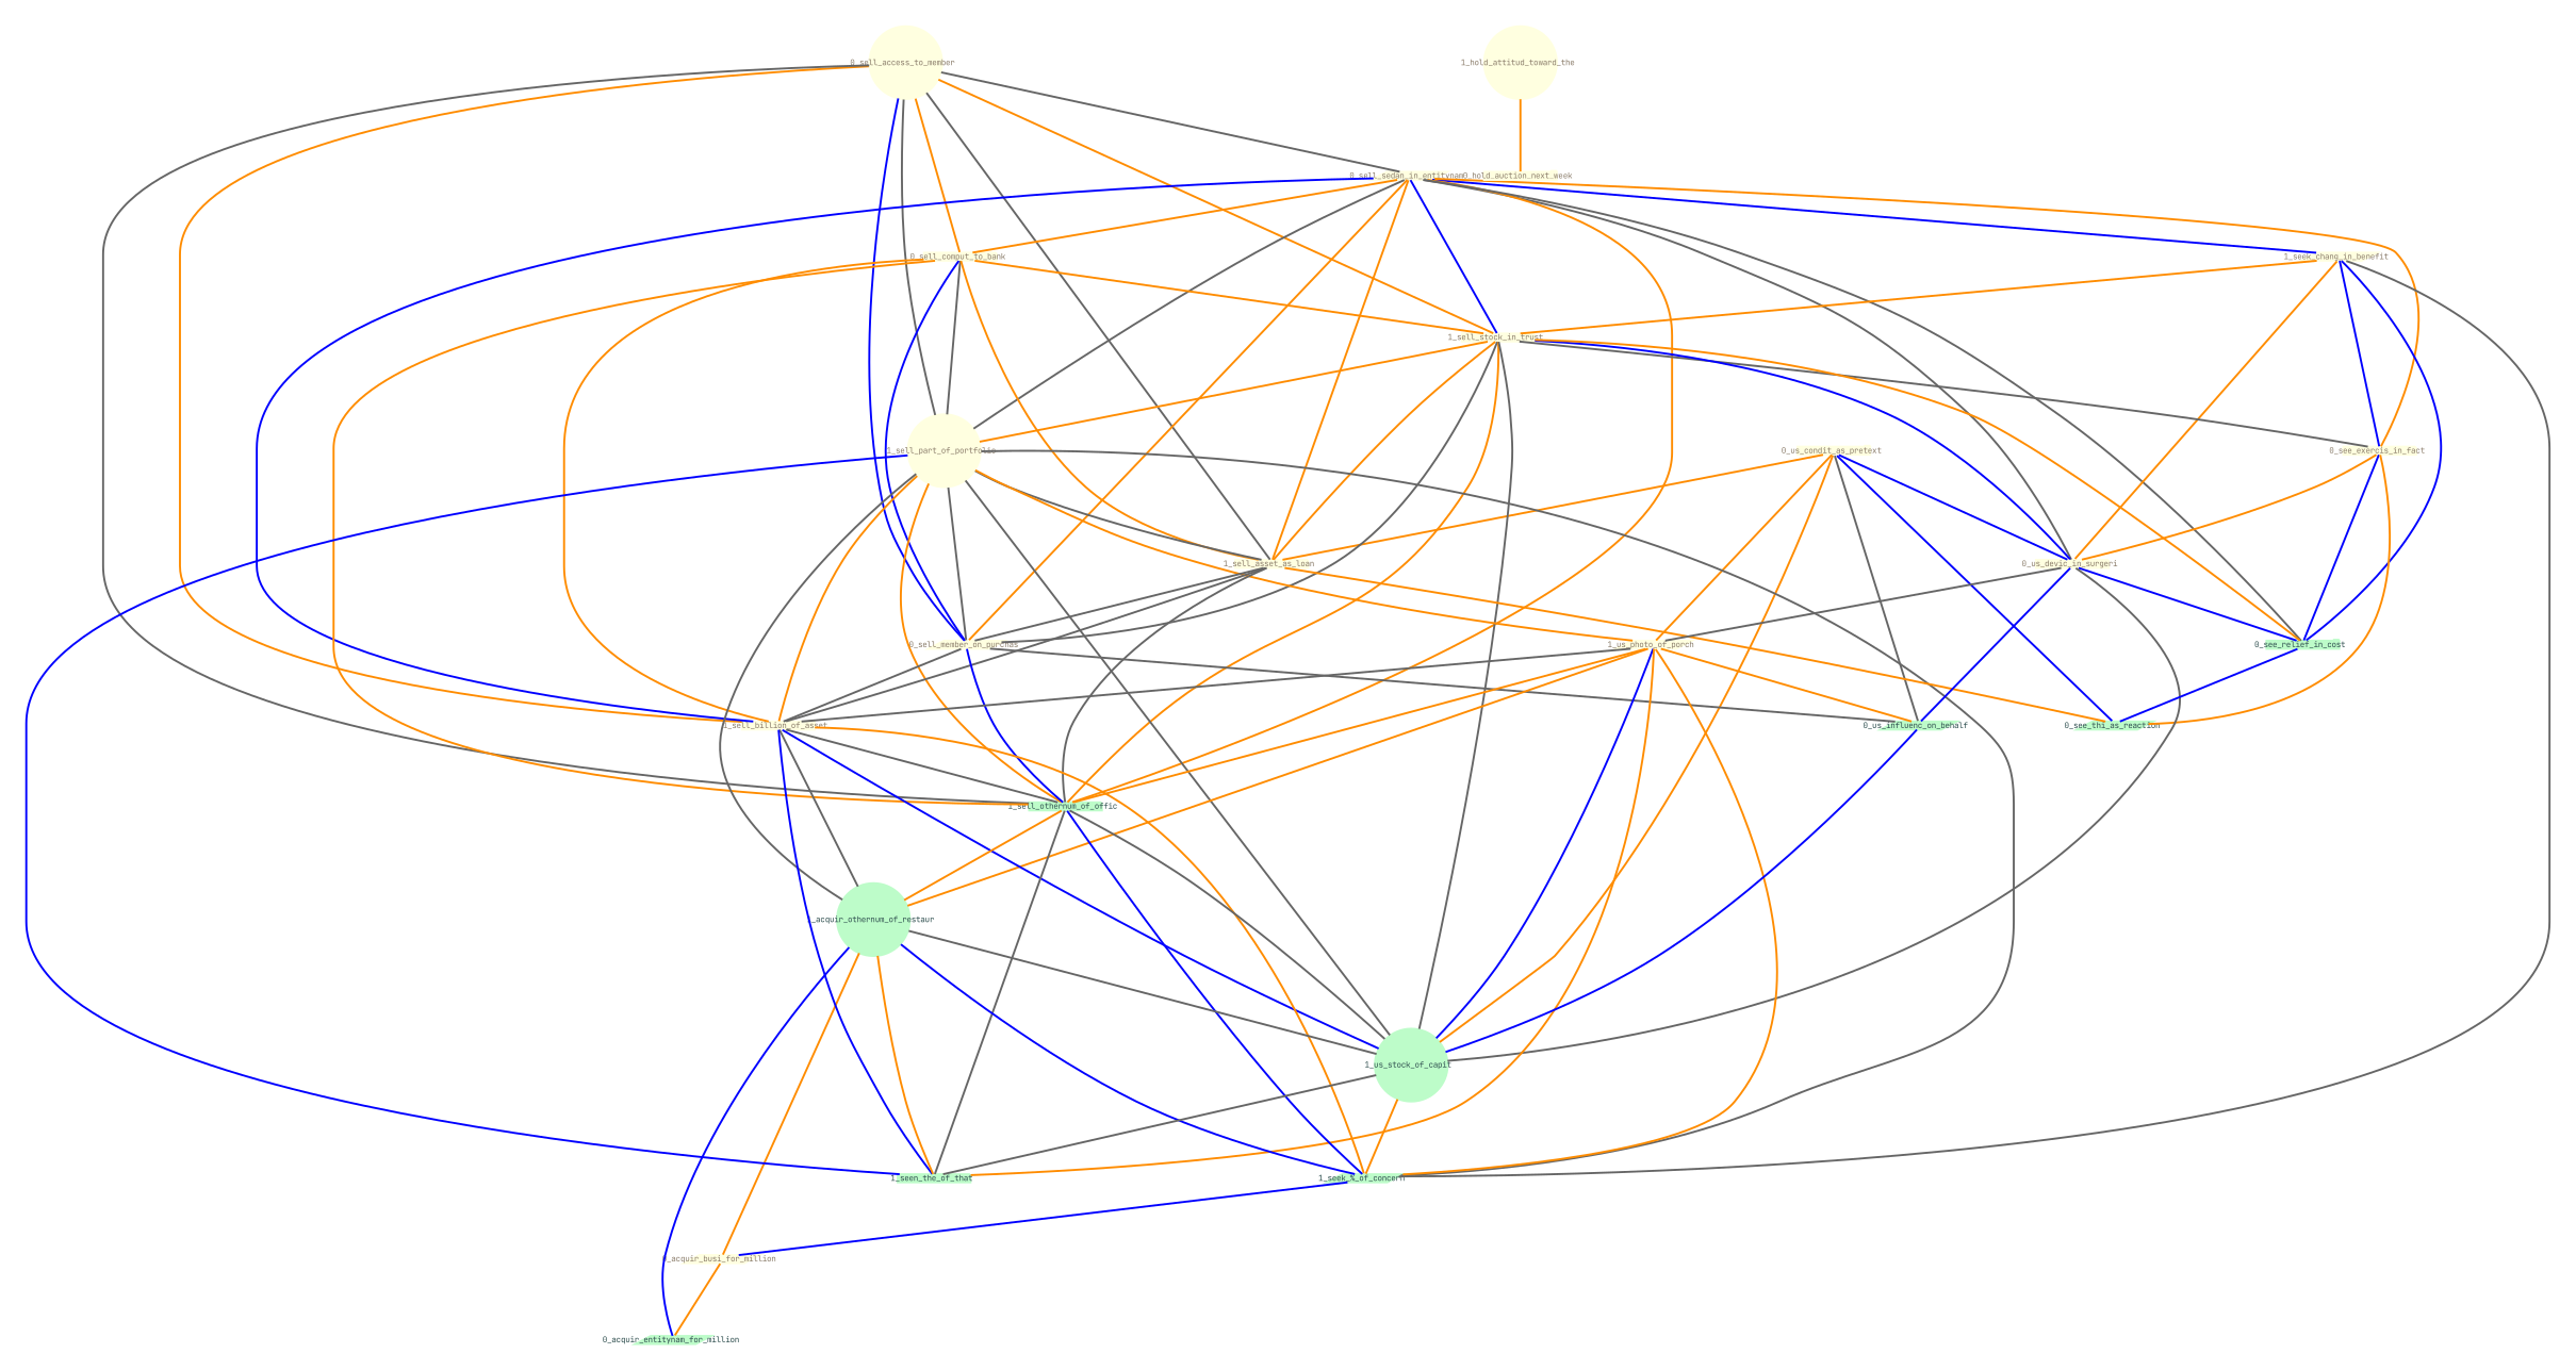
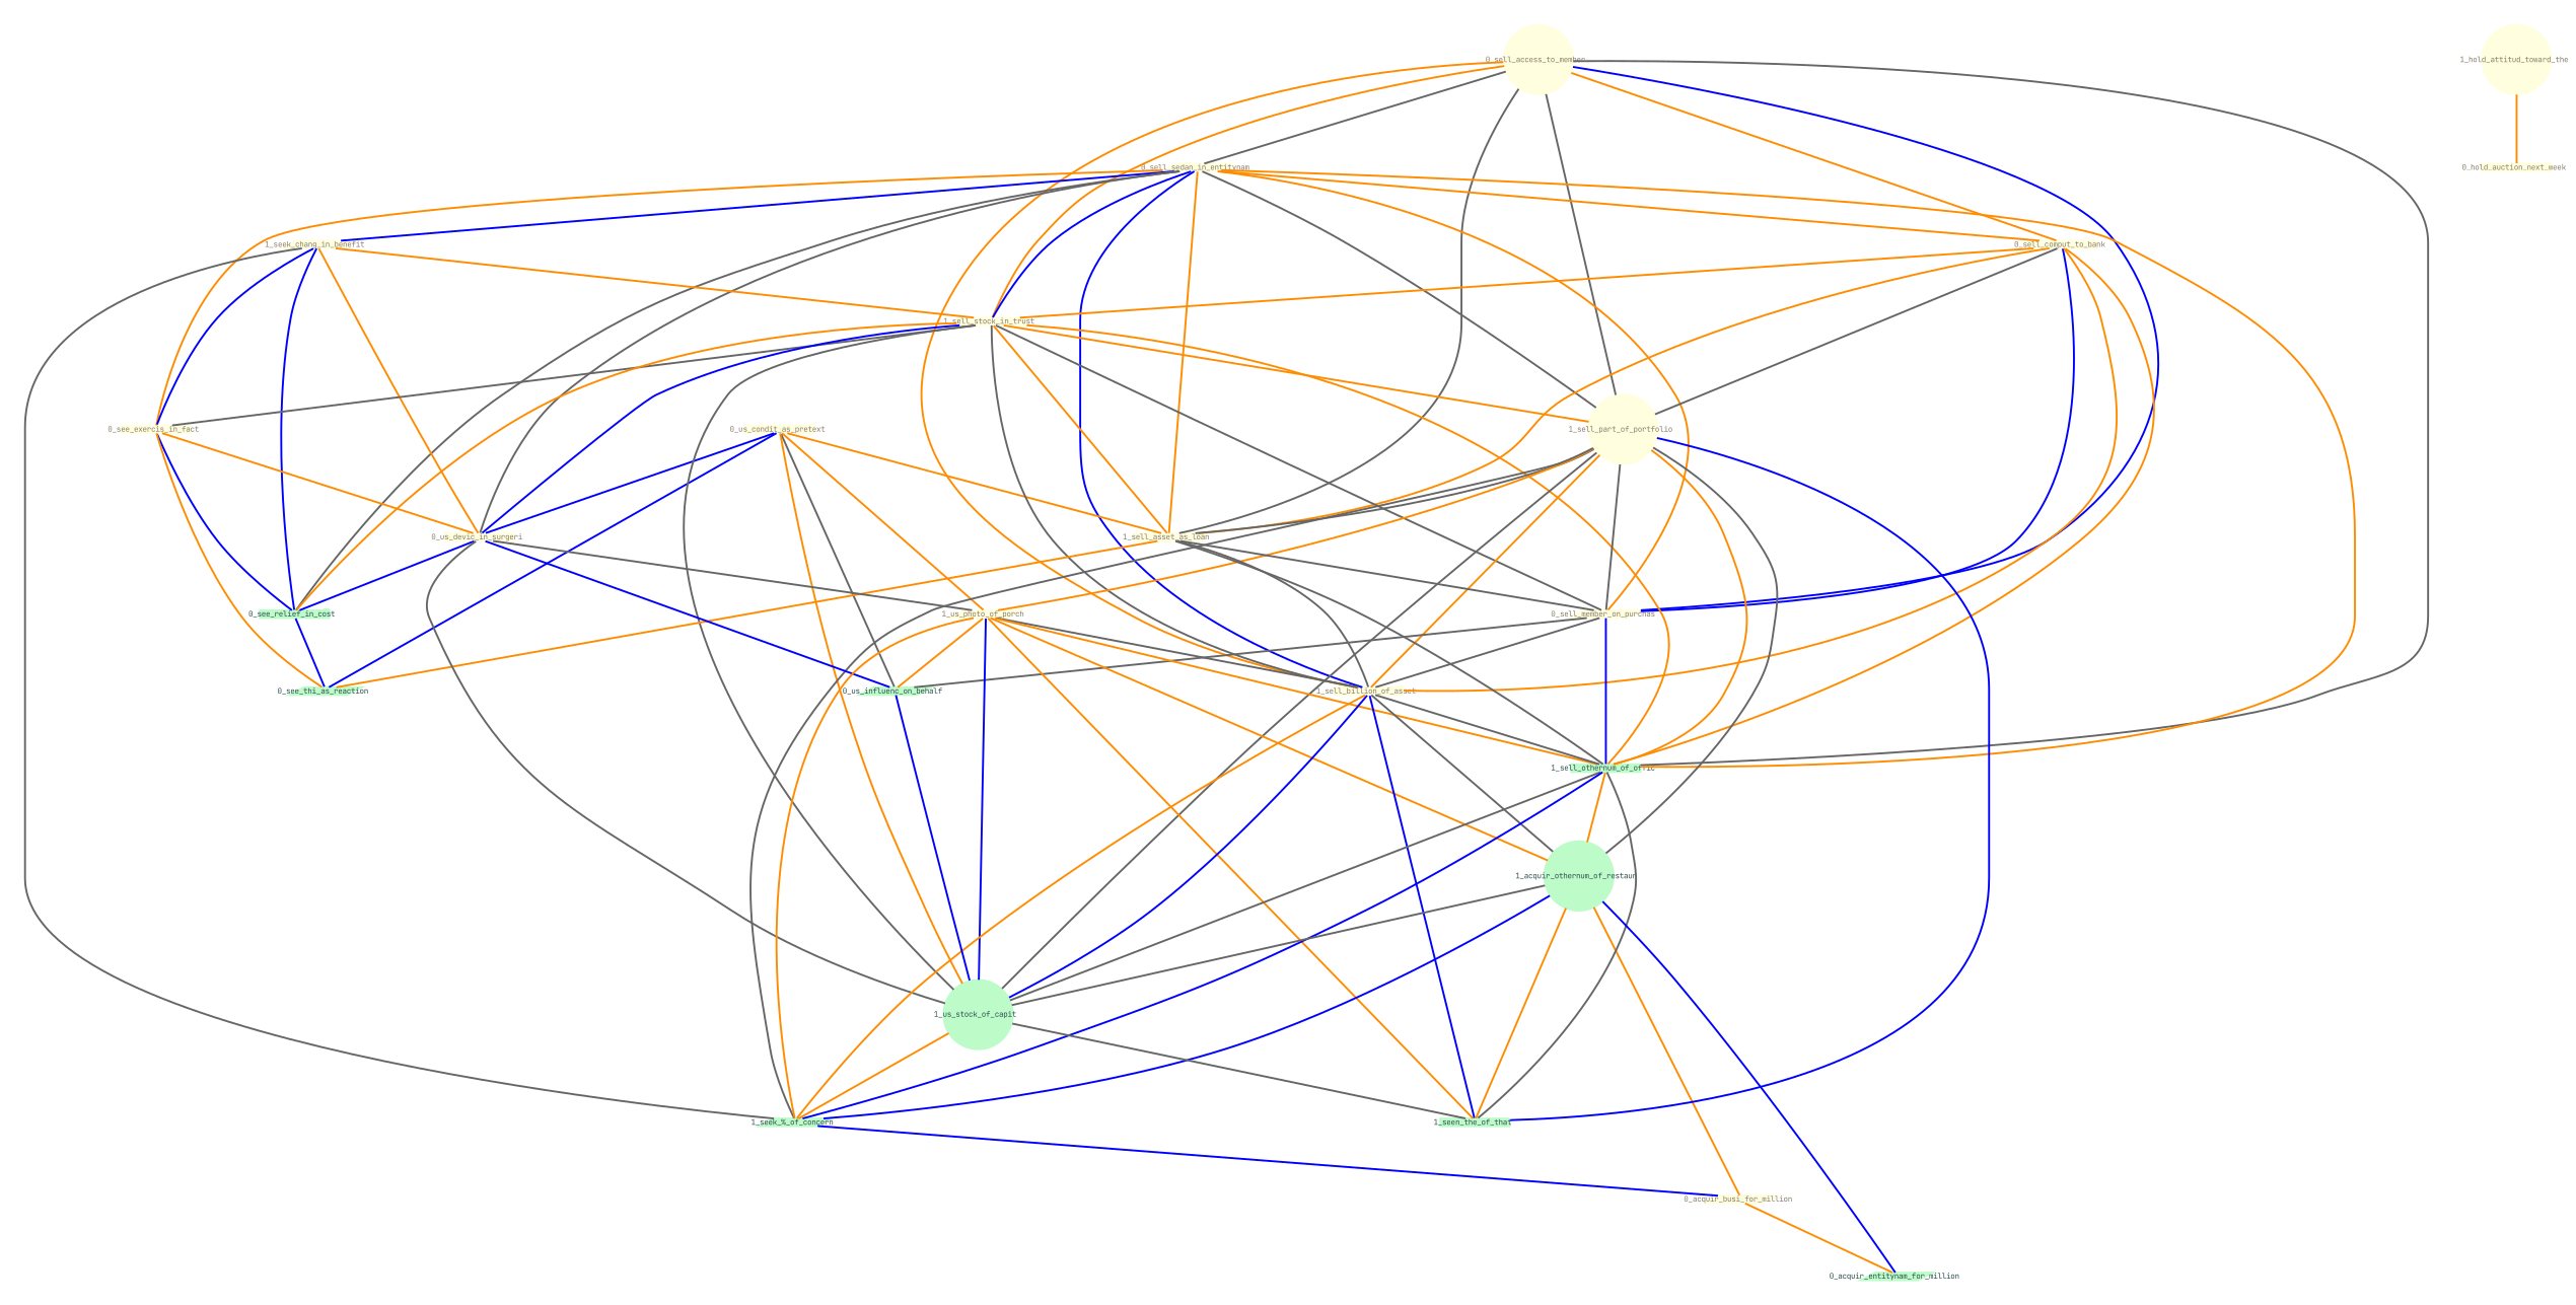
  graph {
    fontname="JetBrains Mono"
    node [color="#ffffe0" fixedsize=true fontcolor="#8b7d6b" fontname="JetBrains Mono" fontsize=4 shape=parallelogram style=filled]
    edge [color=darkorange fontname="JetBrains Mono" w=1]
    "0_sell_access_to_member " [height=.06 shape=circle width=.5]
    "0_acquir_busi_for_million " [height=.06 width=.5]
    "0_sell_sedan_in_entitynam " [height=.06 width=.5]
    "0_sell_comput_to_bank " [height=.06 shape=note width=.5]
    "0_us_condit_as_pretext " [height=.06 shape=folder width=.5]
    "1_seek_chang_in_benefit " [height=.06 width=.5]
    "1_sell_stock_in_trust " [height=.06 shape=note width=.5]
    "0_see_exercis_in_fact " [height=.06 shape=note width=.5]
    "1_sell_part_of_portfolio " [height=.06 shape=circle width=.5]
    "1_hold_attitud_toward_the " [height=.06 shape=circle width=.5]
    "1_sell_asset_as_loan " [height=.06 shape=note width=.5]
    "0_us_devic_in_surgeri " [height=.06 shape=note width=.5]
    "0_sell_member_on_purchas " [height=.06 width=.5]
    "0_hold_auction_next_week " [height=.06 shape=folder width=.5]
    "1_us_photo_of_porch " [height=.06 width=.5]
    "1_sell_billion_of_asset " [height=.06 shape=folder width=.5]
    "1_sell_othernum_of_offic " [color="#BDFCC9" fontcolor="#2f4f4f" height=.06 shape=note width=.5]
    "0_acquir_entitynam_for_million " [color="#BDFCC9" fontcolor="#2f4f4f" height=.06 width=.5]
    "1_acquir_othernum_of_restaur " [color="#BDFCC9" fontcolor="#2f4f4f" height=.06 shape=circle width=.5]
    "0_see_relief_in_cost " [color="#BDFCC9" fontcolor="#2f4f4f" height=.06 shape=folder width=.5]
    "0_us_influenc_on_behalf " [color="#BDFCC9" fontcolor="#2f4f4f" height=.06 width=.5]
    "0_see_thi_as_reaction " [color="#BDFCC9" fontcolor="#2f4f4f" height=.06 width=.5]
    "1_us_stock_of_capit " [color="#BDFCC9" fontcolor="#2f4f4f" height=.06 shape=circle width=.5]
    "1_seek_%_of_concern " [color="#BDFCC9" fontcolor="#2f4f4f" height=.06 width=.5]
    "1_seen_the_of_that " [color="#BDFCC9" fontcolor="#2f4f4f" height=.06 shape=note width=.5]
    subgraph sub_1 {
      "0_sell_access_to_member "
      "0_acquir_busi_for_million "
      "0_sell_sedan_in_entitynam "
      "0_sell_comput_to_bank "
      "0_us_condit_as_pretext "
      "1_seek_chang_in_benefit "
      "1_sell_stock_in_trust "
      "0_see_exercis_in_fact "
      "1_sell_part_of_portfolio "
      "1_hold_attitud_toward_the "
      "1_sell_asset_as_loan "
      "0_us_devic_in_surgeri "
      "0_sell_member_on_purchas "
      "0_hold_auction_next_week "
      "1_us_photo_of_porch "
      "1_sell_billion_of_asset "
    }
    subgraph sub_2 {
    }
    "0_sell_access_to_member " -- "0_sell_sedan_in_entitynam " [color=gray40]
    "0_sell_access_to_member " -- "0_sell_comput_to_bank " [w=2]
    "0_sell_access_to_member " -- "1_sell_stock_in_trust "
    "0_sell_access_to_member " -- "1_sell_part_of_portfolio " [color=gray40]
    "0_sell_access_to_member " -- "1_sell_asset_as_loan " [color=gray40]
    "0_sell_access_to_member " -- "0_sell_member_on_purchas " [color=blue]
    "0_sell_access_to_member " -- "1_sell_billion_of_asset "
    "0_sell_access_to_member " -- "1_sell_othernum_of_offic " [color=gray40]
    "0_acquir_busi_for_million " -- "0_acquir_entitynam_for_million " [w=3]
    "0_acquir_busi_for_million " -- "1_acquir_othernum_of_restaur "
    "0_sell_sedan_in_entitynam " -- "0_sell_comput_to_bank "
    "0_sell_sedan_in_entitynam " -- "1_seek_chang_in_benefit " [color=blue]
    "0_sell_sedan_in_entitynam " -- "1_sell_stock_in_trust " [color=blue w=2]
    "0_sell_sedan_in_entitynam " -- "0_see_exercis_in_fact "
    "0_sell_sedan_in_entitynam " -- "1_sell_part_of_portfolio " [color=gray40]
    "0_sell_sedan_in_entitynam " -- "1_sell_asset_as_loan "
    "0_sell_sedan_in_entitynam " -- "0_us_devic_in_surgeri " [color=gray40]
    "0_sell_sedan_in_entitynam " -- "0_sell_member_on_purchas "
    "0_sell_sedan_in_entitynam " -- "1_sell_billion_of_asset " [color=blue]
    "0_sell_sedan_in_entitynam " -- "1_sell_othernum_of_offic "
    "0_sell_sedan_in_entitynam " -- "0_see_relief_in_cost " [color=gray40]
    "0_sell_comput_to_bank " -- "1_sell_stock_in_trust "
    "0_sell_comput_to_bank " -- "1_sell_part_of_portfolio " [color=gray40]
    "0_sell_comput_to_bank " -- "1_sell_asset_as_loan "
    "0_sell_comput_to_bank " -- "0_sell_member_on_purchas " [color=blue]
    "0_sell_comput_to_bank " -- "1_sell_billion_of_asset "
    "0_sell_comput_to_bank " -- "1_sell_othernum_of_offic "
    "0_us_condit_as_pretext " -- "1_sell_asset_as_loan "
    "0_us_condit_as_pretext " -- "0_us_devic_in_surgeri " [color=blue]
    "0_us_condit_as_pretext " -- "1_us_photo_of_porch "
    "0_us_condit_as_pretext " -- "0_us_influenc_on_behalf " [color=gray40]
    "0_us_condit_as_pretext " -- "0_see_thi_as_reaction " [color=blue]
    "0_us_condit_as_pretext " -- "1_us_stock_of_capit "
    "1_seek_chang_in_benefit " -- "1_sell_stock_in_trust "
    "1_seek_chang_in_benefit " -- "0_see_exercis_in_fact " [color=blue]
    "1_seek_chang_in_benefit " -- "0_us_devic_in_surgeri "
    "1_seek_chang_in_benefit " -- "0_see_relief_in_cost " [color=blue]
    "1_seek_chang_in_benefit " -- "1_seek_%_of_concern " [color=gray40]
    "1_sell_stock_in_trust " -- "0_see_exercis_in_fact " [color=gray40]
    "1_sell_stock_in_trust " -- "1_sell_part_of_portfolio "
    "1_sell_stock_in_trust " -- "1_sell_asset_as_loan "
    "1_sell_stock_in_trust " -- "0_us_devic_in_surgeri " [color=blue]
    "1_sell_stock_in_trust " -- "0_sell_member_on_purchas " [color=gray40]
+   "1_sell_stock_in_trust " -- "1_sell_billion_of_asset " [color=gray40]
    "1_sell_stock_in_trust " -- "1_sell_othernum_of_offic "
    "1_sell_stock_in_trust " -- "0_see_relief_in_cost "
    "1_sell_stock_in_trust " -- "1_us_stock_of_capit " [color=gray40]
    "0_see_exercis_in_fact " -- "0_us_devic_in_surgeri "
    "0_see_exercis_in_fact " -- "0_see_relief_in_cost " [color=blue w=2]
    "0_see_exercis_in_fact " -- "0_see_thi_as_reaction "
    "1_sell_part_of_portfolio " -- "1_sell_asset_as_loan " [color=gray40]
    "1_sell_part_of_portfolio " -- "0_sell_member_on_purchas " [color=gray40]
    "1_sell_part_of_portfolio " -- "1_us_photo_of_porch "
    "1_sell_part_of_portfolio " -- "1_sell_billion_of_asset " [w=2]
    "1_sell_part_of_portfolio " -- "1_sell_othernum_of_offic " [w=2]
    "1_sell_part_of_portfolio " -- "1_acquir_othernum_of_restaur " [color=gray40]
    "1_sell_part_of_portfolio " -- "1_us_stock_of_capit " [color=gray40]
    "1_sell_part_of_portfolio " -- "1_seek_%_of_concern " [color=gray40]
    "1_sell_part_of_portfolio " -- "1_seen_the_of_that " [color=blue]
    "1_hold_attitud_toward_the " -- "0_hold_auction_next_week "
    "1_sell_asset_as_loan " -- "0_sell_member_on_purchas " [color=gray40]
    "1_sell_asset_as_loan " -- "1_sell_billion_of_asset " [color=gray40]
    "1_sell_asset_as_loan " -- "1_sell_othernum_of_offic " [color=gray40]
    "1_sell_asset_as_loan " -- "0_see_thi_as_reaction "
    "0_us_devic_in_surgeri " -- "1_us_photo_of_porch " [color=gray40]
    "0_us_devic_in_surgeri " -- "0_see_relief_in_cost " [color=blue]
    "0_us_devic_in_surgeri " -- "0_us_influenc_on_behalf " [color=blue]
    "0_us_devic_in_surgeri " -- "1_us_stock_of_capit " [color=gray40]
    "0_sell_member_on_purchas " -- "1_sell_billion_of_asset " [color=gray40]
    "0_sell_member_on_purchas " -- "1_sell_othernum_of_offic " [color=blue]
    "0_sell_member_on_purchas " -- "0_us_influenc_on_behalf " [color=gray40]
    "1_us_photo_of_porch " -- "1_sell_billion_of_asset " [color=gray40]
    "1_us_photo_of_porch " -- "1_sell_othernum_of_offic "
    "1_us_photo_of_porch " -- "1_acquir_othernum_of_restaur "
    "1_us_photo_of_porch " -- "0_us_influenc_on_behalf "
    "1_us_photo_of_porch " -- "1_us_stock_of_capit " [color=blue w=2]
    "1_us_photo_of_porch " -- "1_seek_%_of_concern "
    "1_us_photo_of_porch " -- "1_seen_the_of_that "
    "1_sell_billion_of_asset " -- "1_sell_othernum_of_offic " [color=gray40 w=2]
    "1_sell_billion_of_asset " -- "1_acquir_othernum_of_restaur " [color=gray40]
    "1_sell_billion_of_asset " -- "1_us_stock_of_capit " [color=blue]
    "1_sell_billion_of_asset " -- "1_seek_%_of_concern "
    "1_sell_billion_of_asset " -- "1_seen_the_of_that " [color=blue]
    "1_sell_othernum_of_offic " -- "1_acquir_othernum_of_restaur " [w=2]
    "1_sell_othernum_of_offic " -- "1_us_stock_of_capit " [color=gray40]
    "1_sell_othernum_of_offic " -- "1_seek_%_of_concern " [color=blue]
    "1_sell_othernum_of_offic " -- "1_seen_the_of_that " [color=gray40]
    "0_acquir_entitynam_for_million " -- "1_acquir_othernum_of_restaur " [color=blue]
    "1_acquir_othernum_of_restaur " -- "1_us_stock_of_capit " [color=gray40]
    "1_acquir_othernum_of_restaur " -- "1_seek_%_of_concern " [color=blue]
    "1_acquir_othernum_of_restaur " -- "1_seen_the_of_that "
    "0_see_relief_in_cost " -- "0_see_thi_as_reaction " [color=blue]
    "0_us_influenc_on_behalf " -- "1_us_stock_of_capit " [color=blue]
    "1_us_stock_of_capit " -- "1_seek_%_of_concern "
    "1_us_stock_of_capit " -- "1_seen_the_of_that " [color=gray40]
    "1_seek_%_of_concern " -- "0_acquir_busi_for_million " [color=blue]
  }
